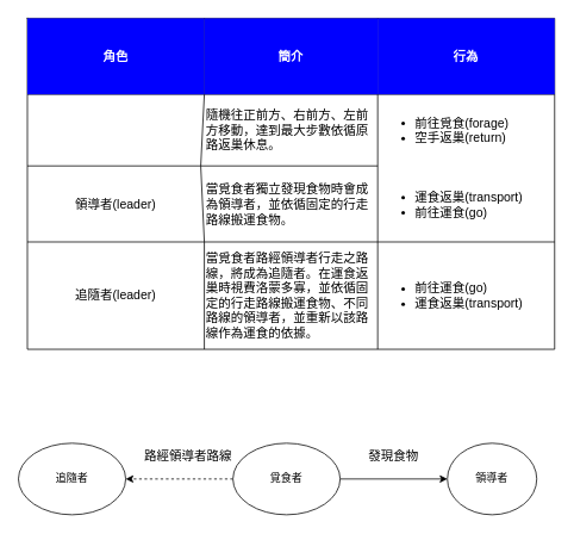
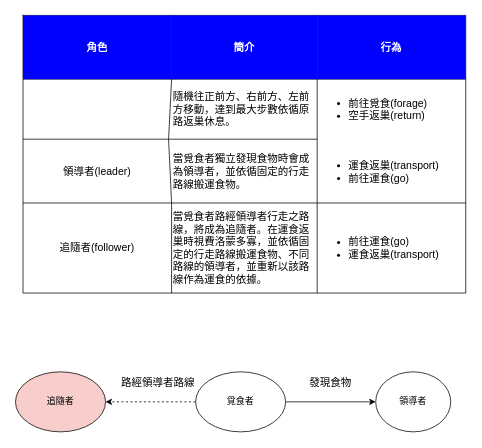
  <mxCell id="0" />
  <mxCell id="1" parent="0" />
  <mxCell id="2" value="" style="shape=table;html=1;whiteSpace=wrap;startSize=0;container=1;collapsible=0;childLayout=tableLayout;fontSize=14;" parent="1" vertex="1"><mxGeometry x="30" y="20" width="590" height="370" as="geometry" /></mxCell>
  <mxCell id="3" value="" style="shape=partialRectangle;html=1;whiteSpace=wrap;collapsible=0;dropTarget=0;pointerEvents=0;fillColor=none;top=0;left=0;bottom=0;right=0;points=[[0,0.5],[1,0.5]];portConstraint=eastwest;" parent="2" vertex="1"><mxGeometry width="590" height="85" as="geometry" /></mxCell>
  <mxCell id="4" value="角色" style="shape=partialRectangle;html=1;whiteSpace=wrap;connectable=0;overflow=hidden;top=0;left=0;bottom=0;right=0;labelBackgroundColor=#0000FF;strokeColor=#001DBC;fontColor=#ffffff;fillColor=#0000FF;fontSize=14;fontStyle=1" parent="3" vertex="1"><mxGeometry width="198" height="85" as="geometry" /></mxCell>
  <mxCell id="5" value="簡介" style="shape=partialRectangle;html=1;whiteSpace=wrap;connectable=0;overflow=hidden;top=0;left=0;bottom=0;right=0;labelBackgroundColor=#0000FF;strokeColor=#001DBC;fontColor=#ffffff;fillColor=#0000FF;fontSize=14;fontStyle=1" parent="3" vertex="1"><mxGeometry x="198" width="194" height="85" as="geometry" /></mxCell>
  <mxCell id="6" value="行為" style="shape=partialRectangle;html=1;whiteSpace=wrap;connectable=0;overflow=hidden;top=0;left=0;bottom=0;right=0;labelBackgroundColor=#0000FF;strokeColor=#001DBC;fontColor=#ffffff;fillColor=#0000FF;fontSize=14;fontStyle=1" parent="3" vertex="1"><mxGeometry x="392" width="198" height="85" as="geometry" /></mxCell>
  <mxCell id="7" value="" style="shape=partialRectangle;html=1;whiteSpace=wrap;collapsible=0;dropTarget=0;pointerEvents=0;fillColor=none;top=0;left=0;bottom=0;right=0;points=[[0,0.5],[1,0.5]];portConstraint=eastwest;" parent="2" vertex="1"><mxGeometry y="85" width="590" height="80" as="geometry" /></mxCell>
  <mxCell id="8" value="&lt;span style=&quot;font-size: 14px&quot;&gt;隨機往正前方、右前方、左前方移動，達到最大步數依循原路返巢休息。&lt;/span&gt;" style="shape=partialRectangle;html=1;whiteSpace=wrap;connectable=0;overflow=hidden;fillColor=none;top=0;left=0;bottom=0;right=0;align=left;fontSize=14;" parent="7" vertex="1"><mxGeometry x="198" width="194" height="80" as="geometry" /></mxCell>
  <mxCell id="9" value="&lt;ul style=&quot;font-size: 14px&quot;&gt;&lt;li style=&quot;font-size: 14px&quot;&gt;前往覓食(forage)&lt;/li&gt;&lt;li style=&quot;font-size: 14px&quot;&gt;空手返巢(return)&lt;/li&gt;&lt;/ul&gt;" style="shape=partialRectangle;html=1;whiteSpace=wrap;connectable=0;overflow=hidden;fillColor=none;top=0;left=0;bottom=0;right=0;align=left;fontSize=14;" parent="7" vertex="1"><mxGeometry x="392" width="198" height="80" as="geometry" /></mxCell>
  <mxCell id="10" value="" style="shape=partialRectangle;html=1;whiteSpace=wrap;collapsible=0;dropTarget=0;pointerEvents=0;fillColor=none;top=0;left=0;bottom=0;right=0;points=[[0,0.5],[1,0.5]];portConstraint=eastwest;" parent="2" vertex="1"><mxGeometry y="165" width="590" height="85" as="geometry" /></mxCell>
  <mxCell id="11" value="領導者(leader)" style="shape=partialRectangle;html=1;whiteSpace=wrap;connectable=0;overflow=hidden;fillColor=none;top=0;left=0;bottom=0;right=0;fontSize=14;" parent="10" vertex="1"><mxGeometry width="198" height="85" as="geometry" /></mxCell>
  <mxCell id="12" value="當覓食者獨立發現食物時會成為領導者，並依循固定的行走路線搬運食物。" style="shape=partialRectangle;html=1;whiteSpace=wrap;connectable=0;overflow=hidden;fillColor=none;top=0;left=0;bottom=0;right=0;align=left;fontSize=14;" parent="10" vertex="1"><mxGeometry x="198" width="194" height="85" as="geometry" /></mxCell>
  <mxCell id="13" value="&lt;ul style=&quot;font-size: 14px&quot;&gt;&lt;li style=&quot;font-size: 14px&quot;&gt;運食返巢(transport)&lt;/li&gt;&lt;li style=&quot;font-size: 14px&quot;&gt;前往運食(go)&lt;/li&gt;&lt;/ul&gt;" style="shape=partialRectangle;html=1;whiteSpace=wrap;connectable=0;overflow=hidden;fillColor=none;top=0;left=0;bottom=0;right=0;align=left;fontSize=14;" parent="10" vertex="1"><mxGeometry x="392" width="198" height="85" as="geometry" /></mxCell>
  <mxCell id="14" value="" style="shape=partialRectangle;html=1;whiteSpace=wrap;collapsible=0;dropTarget=0;pointerEvents=0;fillColor=none;top=0;left=0;bottom=0;right=0;points=[[0,0.5],[1,0.5]];portConstraint=eastwest;" parent="2" vertex="1"><mxGeometry y="250" width="590" height="120" as="geometry" /></mxCell>
- <mxCell id="15" value="追隨者(leader)" style="shape=partialRectangle;html=1;whiteSpace=wrap;connectable=0;overflow=hidden;fillColor=none;top=0;left=0;bottom=0;right=0;fontSize=14;" parent="14" vertex="1"><mxGeometry width="198" height="120" as="geometry" /></mxCell>
+ <mxCell id="15" value="追隨者(follower)" style="shape=partialRectangle;html=1;whiteSpace=wrap;connectable=0;overflow=hidden;fillColor=none;top=0;left=0;bottom=0;right=0;fontSize=14;" parent="14" vertex="1"><mxGeometry width="198" height="120" as="geometry" /></mxCell>
  <mxCell id="16" value="當覓食者路經領導者行走之路線，將成為追隨者。在運食返巢時視費洛蒙多寡，並依循固定的行走路線搬運食物、不同路線的領導者，並重新以該路線作為運食的依據。" style="shape=partialRectangle;html=1;whiteSpace=wrap;connectable=0;overflow=hidden;fillColor=none;top=0;left=0;bottom=0;right=0;fontSize=14;align=left;" parent="14" vertex="1"><mxGeometry x="198" width="194" height="120" as="geometry" /></mxCell>
  <mxCell id="17" value="&lt;ul style=&quot;font-size: 14px&quot;&gt;&lt;li style=&quot;font-size: 14px&quot;&gt;前往運食(go)&lt;/li&gt;&lt;li style=&quot;font-size: 14px&quot;&gt;運食返巢(transport)&lt;/li&gt;&lt;/ul&gt;" style="shape=partialRectangle;html=1;whiteSpace=wrap;connectable=0;overflow=hidden;fillColor=none;top=0;left=0;bottom=0;right=0;align=left;fontSize=14;" parent="14" vertex="1"><mxGeometry x="392" width="198" height="120" as="geometry" /></mxCell>
  <mxCell id="18" style="edgeStyle=orthogonalEdgeStyle;rounded=0;orthogonalLoop=1;jettySize=auto;html=1;entryX=0;entryY=0.5;entryDx=0;entryDy=0;" parent="1" source="20" target="21" edge="1"><mxGeometry relative="1" as="geometry" /></mxCell>
  <mxCell id="19" style="edgeStyle=orthogonalEdgeStyle;rounded=0;orthogonalLoop=1;jettySize=auto;html=1;entryX=1;entryY=0.5;entryDx=0;entryDy=0;dashed=1;" parent="1" source="20" target="22" edge="1"><mxGeometry relative="1" as="geometry" /></mxCell>
  <mxCell id="20" value="覓食者" style="ellipse;whiteSpace=wrap;html=1;" parent="1" vertex="1"><mxGeometry x="260" y="495" width="120" height="80" as="geometry" /></mxCell>
  <mxCell id="21" value="領導者" style="ellipse;whiteSpace=wrap;html=1;" parent="1" vertex="1"><mxGeometry x="500" y="495" width="100" height="80" as="geometry" /></mxCell>
- <mxCell id="22" value="追隨者" style="ellipse;whiteSpace=wrap;html=1;" parent="1" vertex="1"><mxGeometry x="20" y="495" width="120" height="80" as="geometry" /></mxCell>
+ <mxCell id="22" value="追隨者" style="ellipse;whiteSpace=wrap;html=1;fillColor=#f8cecc;" parent="1" vertex="1"><mxGeometry x="20" y="495" width="120" height="80" as="geometry" /></mxCell>
  <mxCell id="23" value="路經領導者路線" style="text;html=1;strokeColor=none;fillColor=none;align=center;verticalAlign=middle;whiteSpace=wrap;rounded=0;fontSize=14;" parent="1" vertex="1"><mxGeometry x="160" y="505" width="100" height="10" as="geometry" /></mxCell>
  <mxCell id="24" value="發現食物" style="text;html=1;strokeColor=none;fillColor=none;align=center;verticalAlign=middle;whiteSpace=wrap;rounded=0;fontSize=14;" parent="1" vertex="1"><mxGeometry x="390" y="505" width="100" height="10" as="geometry" /></mxCell>
